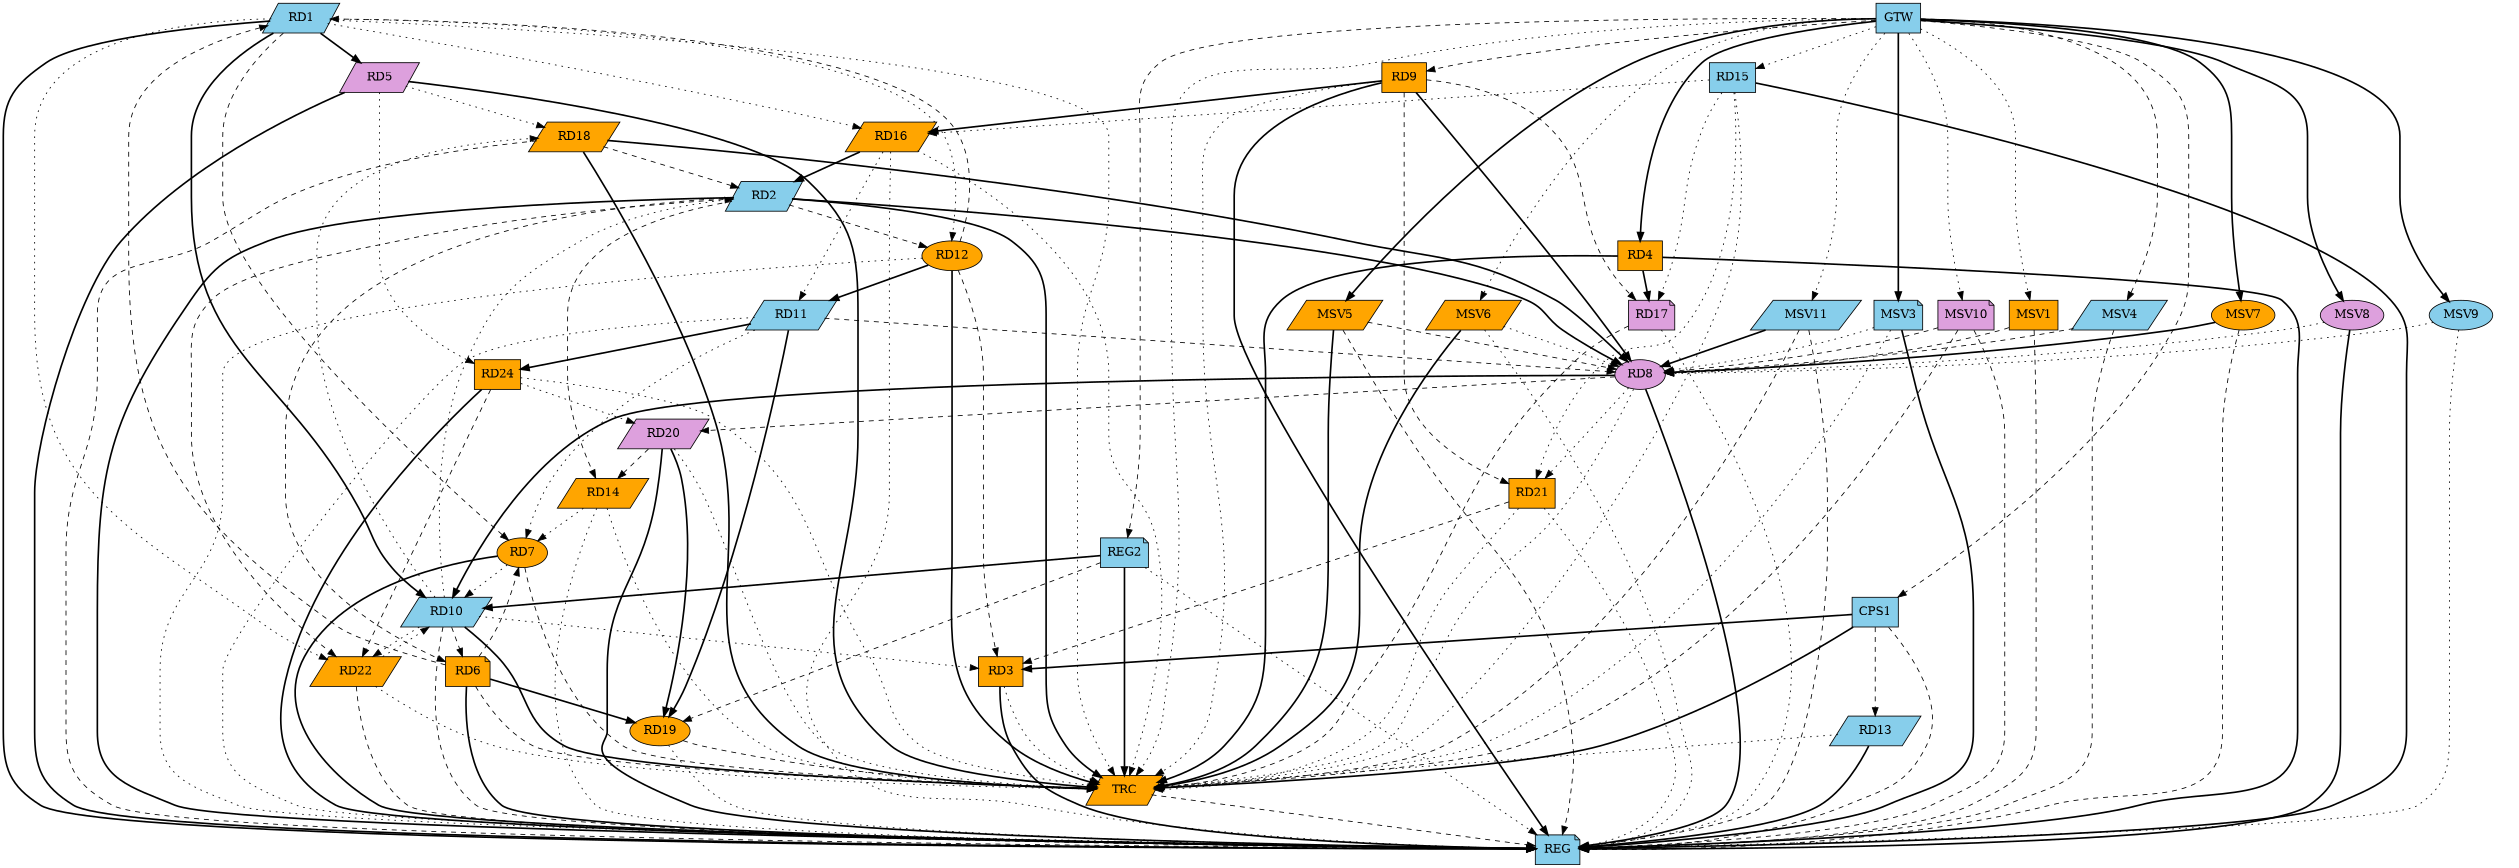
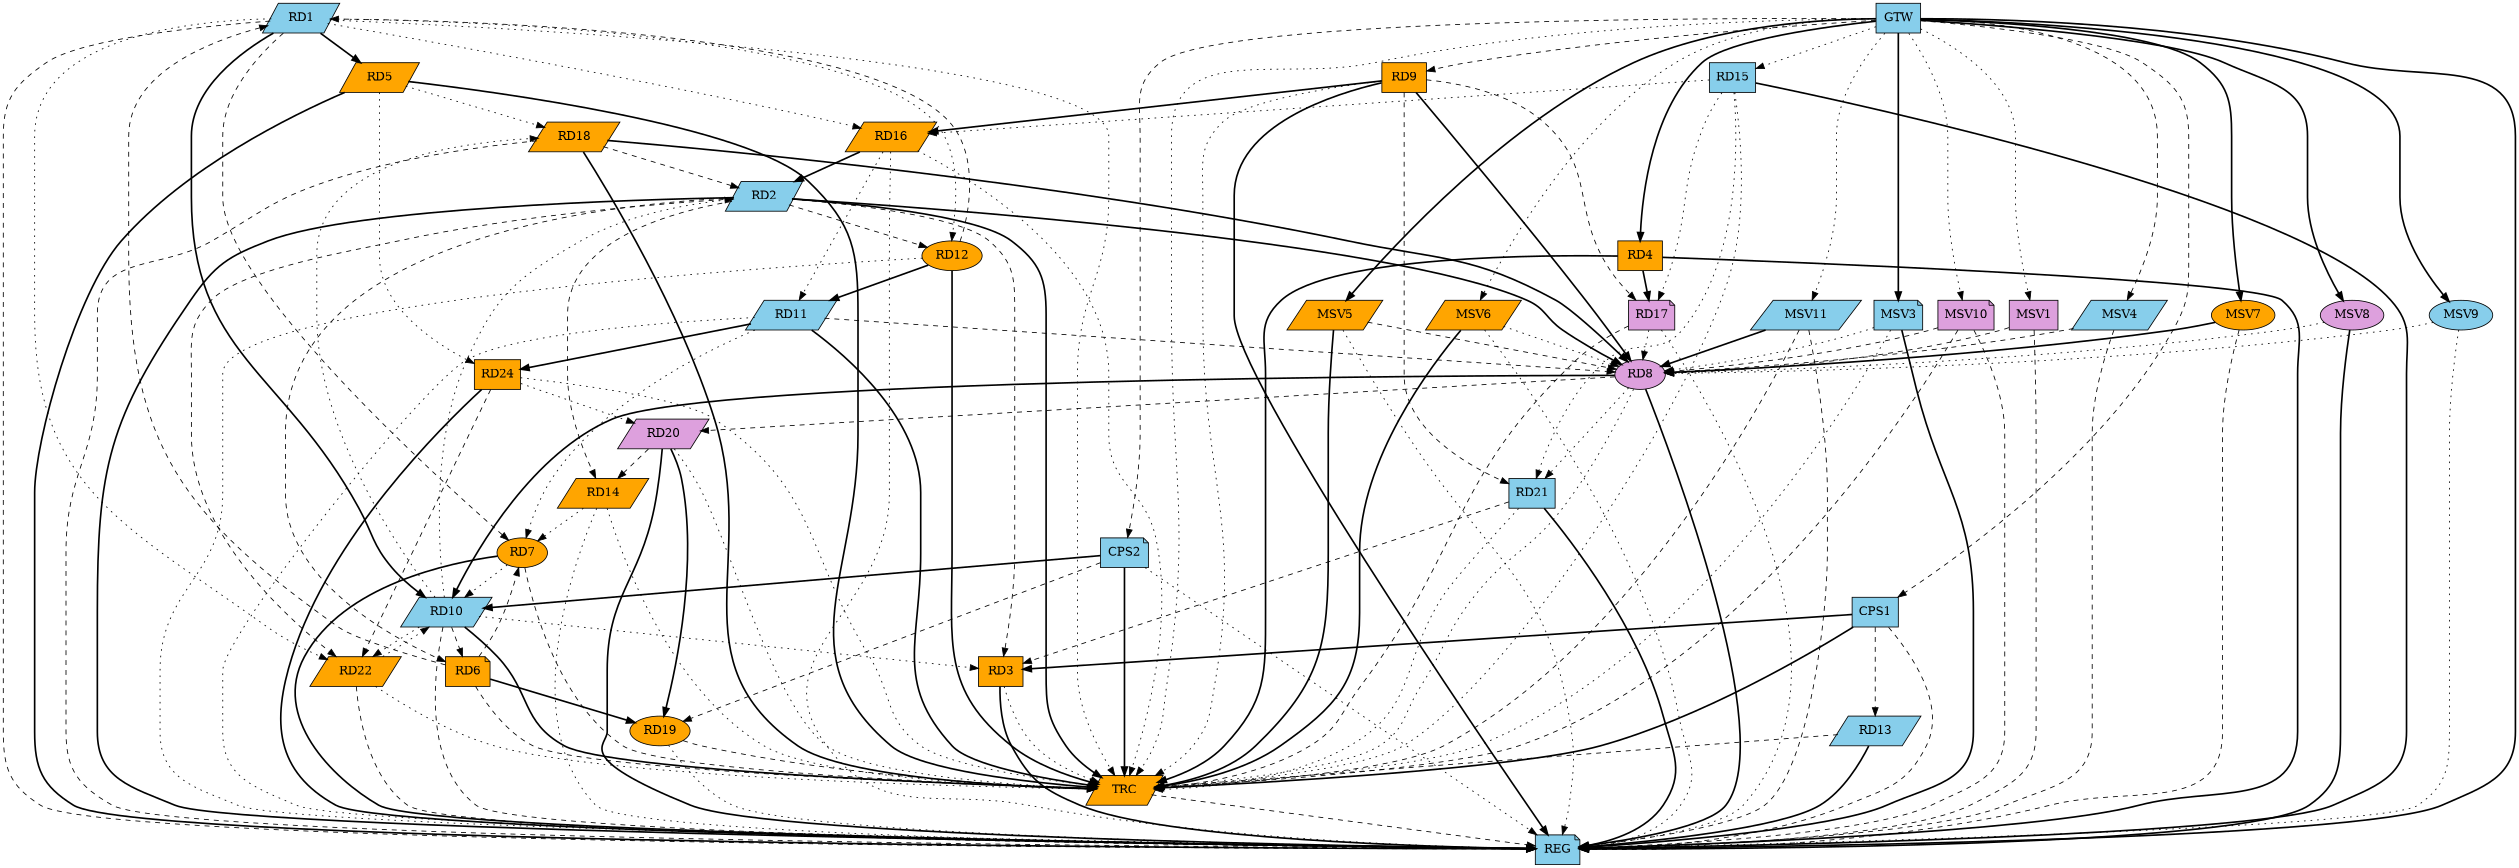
  strict digraph {
    node [fillcolor=orange shape=parallelogram style=filled]
    edge [style=dotted]
    n1 [fillcolor=skyblue label=RD1]
-   n2 [fillcolor=plum label=RD5]
+   n2 [label=RD5]
    n3 [label=RD7 shape=ellipse]
    n4 [fillcolor=skyblue label=RD10]
    n5 [label=RD12 shape=ellipse]
    n6 [label=RD16]
    n7 [label=RD22]
    n8 [fillcolor=skyblue label=REG shape=note]
    n9 [label=TRC]
    n10 [label=RD18]
    n11 [label=RD24 shape=box]
    n12 [fillcolor=skyblue label=RD2]
    n13 [label=RD6 shape=note]
    n14 [label=RD3 shape=box]
    n15 [fillcolor=skyblue label=RD11]
    n16 [fillcolor=plum label=RD8 shape=ellipse]
    n17 [label=RD14]
    n18 [label=RD19 shape=ellipse]
    n19 [fillcolor=plum label=RD20]
-   n20 [label=RD21 shape=box]
+   n20 [fillcolor=skyblue label=RD21 shape=box]
    n21 [label=RD4 shape=box]
    n22 [fillcolor=plum label=RD17 shape=note]
    n23 [label=RD9 shape=box]
    n24 [fillcolor=skyblue label=RD13]
    n25 [fillcolor=skyblue label=RD15 shape=box]
    n26 [fillcolor=skyblue label=CPS1 shape=box]
-   n27 [fillcolor=skyblue label=REG2 shape=note]
+   n27 [fillcolor=skyblue label=CPS2 shape=note]
    n28 [fillcolor=skyblue label=GTW shape=box]
-   n29 [label=MSV1 shape=box]
+   n29 [fillcolor=plum label=MSV1 shape=box]
    n30 [fillcolor=skyblue label=MSV3 shape=note]
    n31 [fillcolor=skyblue label=MSV4]
    n32 [label=MSV5]
    n33 [label=MSV6]
    n34 [label=MSV7 shape=ellipse]
    n35 [fillcolor=plum label=MSV8 shape=ellipse]
    n36 [fillcolor=skyblue label=MSV9 shape=ellipse]
    n37 [fillcolor=plum label=MSV10 shape=note]
    n38 [fillcolor=skyblue label=MSV11]
    n1 -> n2 [style=bold]
    n1 -> n3 [style=dashed]
    n1 -> n4 [style=bold]
    n1 -> n5
    n1 -> n6
    n1 -> n7
-   n1 -> n8 [style=bold]
+   n1 -> n8 [style=dashed]
    n1 -> n9
    n2 -> n8 [style=bold]
    n2 -> n9 [style=bold]
    n2 -> n10
    n2 -> n11
    n3 -> n4
    n3 -> n8 [style=bold]
    n3 -> n9 [style=dashed]
    n4 -> n7
    n4 -> n8 [style=dashed]
    n4 -> n9 [style=bold]
    n4 -> n10
    n4 -> n12
    n4 -> n13 [style=dashed]
    n4 -> n14
    n5 -> n1 [style=dashed]
    n5 -> n8
    n5 -> n9 [style=bold]
-   n5 -> n14 [style=dashed]
+   n12 -> n14 [style=dashed]
    n5 -> n15 [style=bold]
    n6 -> n8
    n6 -> n9
    n6 -> n12 [style=bold]
    n6 -> n15
    n7 -> n4
    n7 -> n8 [style=dashed]
    n7 -> n9
    n9 -> n8 [style=dashed]
    n10 -> n8 [style=dashed]
    n10 -> n9 [style=bold]
    n10 -> n12 [style=dashed]
    n10 -> n16 [style=bold]
    n11 -> n7 [style=dashed]
    n11 -> n8 [style=bold]
    n11 -> n9
    n11 -> n19
    n12 -> n5 [style=dashed]
    n12 -> n7 [style=dashed]
    n12 -> n8 [style=bold]
    n12 -> n9 [style=bold]
    n12 -> n13 [style=dashed]
    n12 -> n16 [style=bold]
    n12 -> n17 [style=dashed]
    n13 -> n1 [style=dashed]
    n13 -> n3 [style=dashed]
-   n13 -> n8 [style=bold]
+   n28 -> n8 [style=bold]
    n13 -> n9 [style=dashed]
    n13 -> n18 [style=bold]
    n14 -> n8 [style=bold]
    n14 -> n9
    n15 -> n3
    n15 -> n8
-   n15 -> n18 [style=bold]
+   n15 -> n9 [style=bold]
    n15 -> n11 [style=bold]
    n15 -> n16 [style=dashed]
    n16 -> n4 [style=bold]
    n16 -> n8 [style=bold]
    n16 -> n9
    n16 -> n19 [style=dashed]
    n16 -> n20
    n17 -> n3
    n17 -> n8
    n17 -> n9
    n18 -> n8
    n18 -> n9 [style=dashed]
    n19 -> n8 [style=bold]
    n19 -> n9
    n19 -> n17 [style=dashed]
    n19 -> n18 [style=bold]
-   n20 -> n8
+   n20 -> n8 [style=bold]
    n20 -> n9
    n20 -> n14 [style=dashed]
    n21 -> n8 [style=bold]
    n21 -> n9 [style=bold]
    n21 -> n22 [style=bold]
    n22 -> n8
    n22 -> n9 [style=dashed]
+   n22 -> n16
    n23 -> n6 [style=bold]
    n23 -> n8 [style=bold]
    n23 -> n9
    n23 -> n16 [style=bold]
    n23 -> n20 [style=dashed]
    n23 -> n22 [style=dashed]
    n24 -> n8 [style=bold]
-   n24 -> n9
+   n24 -> n9 [style=dashed]
    n25 -> n6
    n25 -> n8 [style=bold]
    n25 -> n9
    n25 -> n20
    n25 -> n22
    n26 -> n8 [style=dashed]
    n26 -> n9 [style=bold]
    n26 -> n14 [style=bold]
    n26 -> n24 [style=dashed]
    n27 -> n4 [style=bold]
    n27 -> n8
    n27 -> n9 [style=bold]
    n27 -> n18 [style=dashed]
    n28 -> n9
    n28 -> n21 [style=bold]
    n28 -> n23 [style=dashed]
    n28 -> n25
    n28 -> n26 [style=dashed]
    n28 -> n27 [style=dashed]
    n28 -> n29
    n28 -> n30 [style=bold]
    n28 -> n31 [style=dashed]
    n28 -> n32 [style=bold]
    n28 -> n33
    n28 -> n34 [style=bold]
    n28 -> n35 [style=bold]
    n28 -> n36 [style=bold]
    n28 -> n37
    n28 -> n38
    n29 -> n8 [style=dashed]
    n29 -> n16 [style=dashed]
    n30 -> n8 [style=bold]
    n30 -> n9
    n30 -> n16
    n31 -> n8 [style=dashed]
    n31 -> n16 [style=dashed]
-   n32 -> n8 [style=dashed]
+   n32 -> n8
    n32 -> n9 [style=bold]
    n32 -> n16 [style=dashed]
    n33 -> n8
    n33 -> n9 [style=bold]
    n33 -> n16
    n34 -> n8 [style=dashed]
    n34 -> n16 [style=bold]
    n35 -> n8 [style=bold]
    n35 -> n16
    n36 -> n8
    n36 -> n16
    n37 -> n8 [style=dashed]
    n37 -> n9 [style=dashed]
    n37 -> n16 [style=dashed]
    n38 -> n8 [style=dashed]
    n38 -> n9 [style=dashed]
    n38 -> n16 [style=bold]
  }
